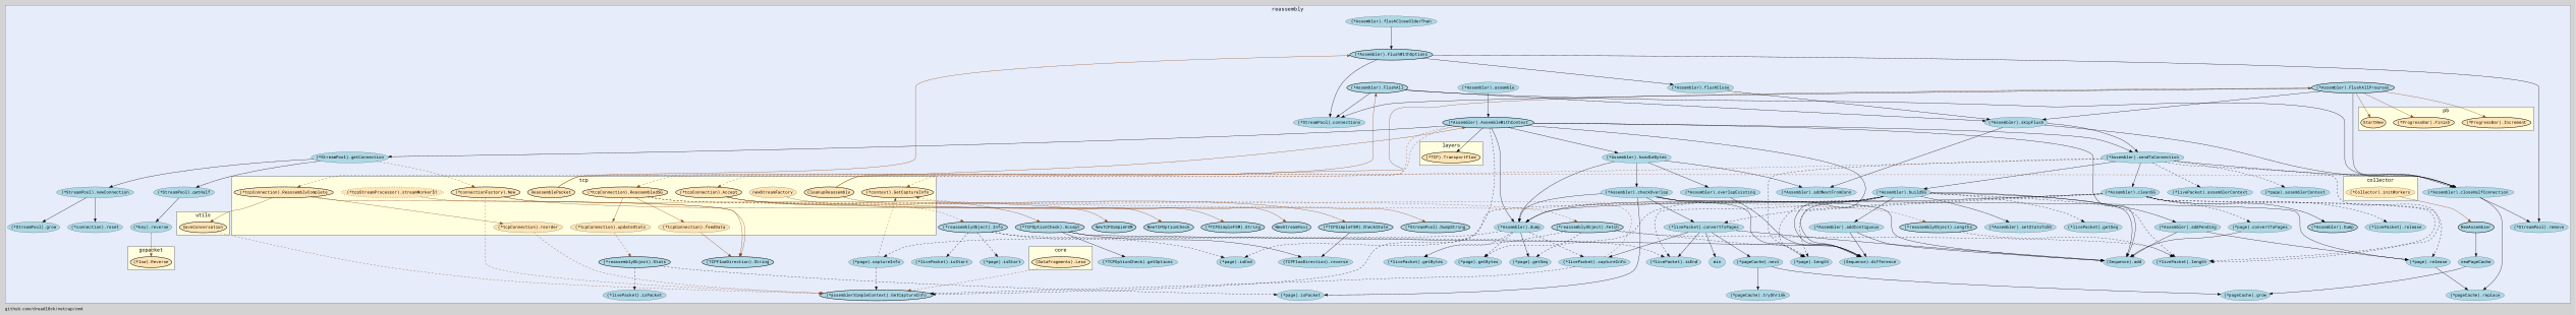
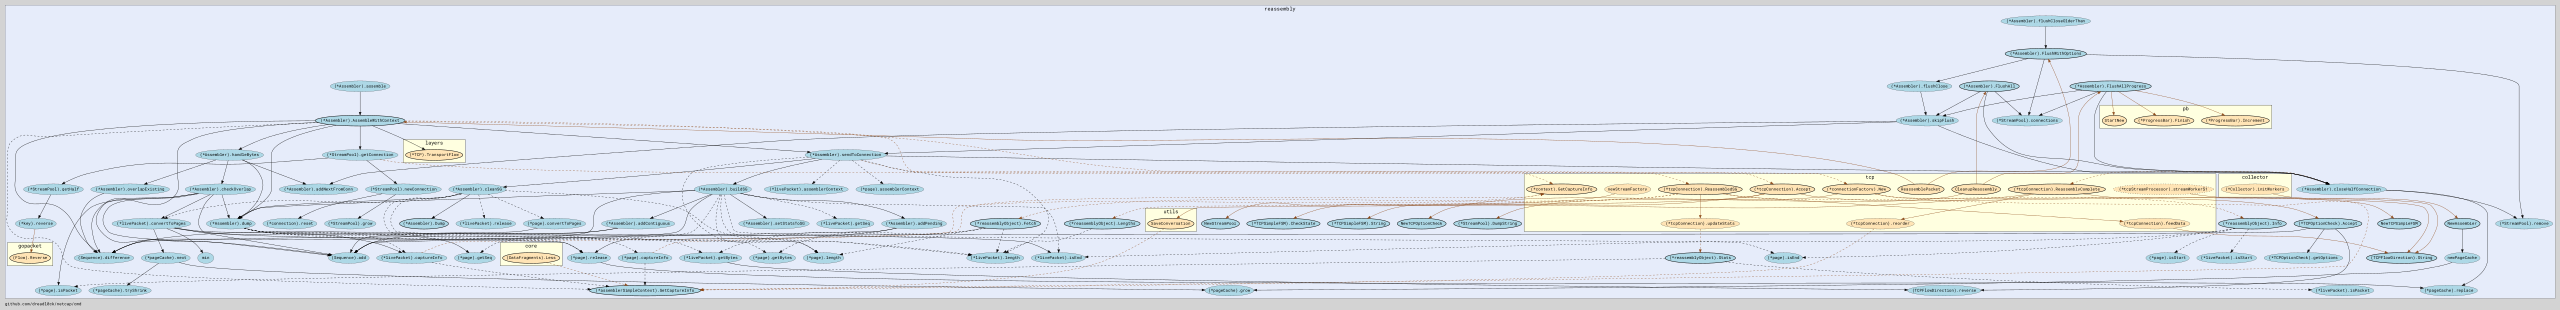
  digraph {
    bgcolor=lightgray
    fontname="Roboto Mono"
    fontsize=14
    label="github.com/dreadl0ck/netcap/cmd"
    labeljust=l
    nodesep=0.35
    penwidth=0.5
    rankdir=TB
    style=solid
    node [fillcolor=lightblue fontname="Roboto Mono" margin="0.05,0.0" penwidth=0.5 shape=ellipse style=filled]
    edge [fontname="Roboto Mono" minlen=2]
    n1 [fillcolor=moccasin label="(Flow).Reverse" penwidth=1.5]
    n2 [fillcolor=moccasin label=StartNew penwidth=1.5]
    n3 [fillcolor=moccasin label="(*ProgressBar).Finish" penwidth=1.5]
    n4 [fillcolor=moccasin label="(*ProgressBar).Increment" penwidth=1.5]
    n5 [fillcolor=moccasin label="(*TCP).TransportFlow" penwidth=1.5]
    n6 [fillcolor=moccasin label="(*Collector).initWorkers"]
    n7 [fillcolor=moccasin label="(DataFragments).Less" penwidth=1.5]
    n8 [fillcolor=moccasin label=CleanupReassembly penwidth=1.5]
    n9 [fillcolor=moccasin label="(*tcpStreamProcessor).streamWorker$1" penwidth=1.0 style="dotted,filled"]
    n10 [fillcolor=moccasin label="(*tcpConnection).reorder"]
    n11 [fillcolor=moccasin label="(*tcpConnection).ReassemblyComplete" penwidth=1.5]
    n12 [fillcolor=moccasin label="(*context).GetCaptureInfo" penwidth=1.5]
    n13 [fillcolor=moccasin label="(*tcpConnection).updateStats"]
    n14 [fillcolor=moccasin label="(*tcpConnection).ReassembledSG" penwidth=1.5]
    n15 [fillcolor=moccasin label="(*tcpConnection).feedData"]
    n16 [fillcolor=moccasin label="(*connectionFactory).New" penwidth=1.5]
    n17 [fillcolor=moccasin label="(*tcpConnection).Accept" penwidth=1.5]
    n18 [fillcolor=moccasin label=ReassemblePacket penwidth=1.5]
    n19 [fillcolor=moccasin label=newStreamFactory]
    n20 [fillcolor=moccasin label=SaveConversation penwidth=1.5]
    n21 [label="(*assemblerSimpleContext).GetCaptureInfo" penwidth=1.5]
    n22 [label="(*StreamPool).DumpString" penwidth=1.5]
    n23 [label="(TCPFlowDirection).String" penwidth=1.5]
    n24 [label="(*Assembler).FlushAllProgress" penwidth=1.5]
    n25 [label="(*StreamPool).connections"]
    n26 [label="(*Assembler).closeHalfConnection"]
    n27 [label="(*pageCache).replace"]
    n28 [label="(*StreamPool).remove"]
    n29 [label="(*Assembler).skipFlush"]
    n30 [label="(*Assembler).addNextFromConn"]
    n31 [label="(*Assembler).buildSG"]
    n32 [label="(Sequence).difference"]
    n33 [label="(Sequence).add"]
    n34 [label="(*Assembler).addPending"]
    n35 [label="(*page).release"]
    n36 [label="(*Assembler).addContiguous"]
    n37 [label="(*Assembler).setStatsToSG"]
    n38 [label="(*Assembler).dump"]
    n39 [label="(*page).getSeq"]
    n40 [label="(*livePacket).captureInfo"]
    n41 [label="(*page).captureInfo"]
    n42 [label="(*livePacket).getBytes"]
    n43 [label="(*page).getBytes"]
    n44 [label="(*livePacket).getSeq"]
    n45 [label="(*livePacket).length"]
    n46 [label="(*page).length"]
    n47 [label="(*livePacket).isEnd"]
    n48 [label="(*page).isEnd"]
    n49 [label="(*Assembler).sendToConnection"]
    n50 [label="(*Assembler).cleanSG"]
    n51 [label="(*Assembler).Dump" penwidth=1.5]
    n52 [label="(*livePacket).release"]
    n53 [label="(*livePacket).convertToPages"]
    n54 [label="(*pageCache).next"]
    n55 [label="(*pageCache).grow"]
    n56 [label="(*pageCache).tryShrink"]
    n57 [label=min]
    n58 [label="(*page).convertToPages"]
    n59 [label="(*reassemblyObject).Stats" penwidth=1.5]
    n60 [label="(*livePacket).isPacket"]
    n61 [label="(*page).isPacket"]
    n62 [label="(*reassemblyObject).Lengths" penwidth=1.5]
    n63 [label="(*reassemblyObject).Info" penwidth=1.5]
    n64 [label="(*livePacket).isStart"]
    n65 [label="(*page).isStart"]
    n66 [label="(*reassemblyObject).Fetch" penwidth=1.5]
    n67 [label="(*livePacket).assemblerContext"]
    n68 [label="(*page).assemblerContext"]
    n69 [label="(*Assembler).FlushAll" penwidth=1.5]
    n70 [label=newPageCache]
    n71 [label=NewAssembler penwidth=1.5]
    n72 [label="(*Assembler).AssembleWithContext" penwidth=1.5]
    n73 [label="(*key).reverse"]
    n74 [label="(*StreamPool).getHalf"]
    n75 [label="(*StreamPool).getConnection"]
    n76 [label="(*StreamPool).newConnection"]
    n77 [label="(*StreamPool).grow"]
    n78 [label="(*connection).reset"]
    n79 [label=NewTCPSimpleFSM penwidth=1.5]
    n80 [label=NewTCPOptionCheck penwidth=1.5]
    n81 [label="(*Assembler).checkOverlap"]
    n82 [label="(*Assembler).handleBytes"]
    n83 [label="(*Assembler).overlapExisting"]
    n84 [label="(*TCPSimpleFSM).CheckState" penwidth=1.5]
    n85 [label="(TCPFlowDirection).reverse"]
    n86 [label="(*TCPSimpleFSM).String" penwidth=1.5]
    n87 [label="(*TCPOptionCheck).Accept" penwidth=1.5]
    n88 [label="(*TCPOptionCheck).getOptions"]
    n89 [label="(*Assembler).FlushWithOptions" penwidth=1.5]
    n90 [label="(*Assembler).flushClose"]
    n91 [label=NewStreamPool penwidth=1.5]
    n92 [label="(*Assembler).assemble"]
    n93 [label="(*Assembler).flushCloseOlderThan"]
    subgraph cluster_1 {
      bgcolor="#e6ecfa"
      fontsize=18
      label=reassembly
      labeljust=c
      labelloc=t
      n21
      n22
      n23
      n24
      n25
      n26
      n27
      n28
      n29
      n30
      n31
      n32
      n33
      n34
      n35
      n36
      n37
      n38
      n39
      n40
      n41
      n42
      n43
      n44
      n45
      n46
      n47
      n48
      n49
      n50
      n51
      n52
      n53
      n54
      n55
      n56
      n57
      n58
      n59
      n60
      n61
      n62
      n63
      n64
      n65
      n66
      n67
      n68
      n69
      n70
      n71
      n72
      n73
      n74
      n75
      n76
      n77
      n78
      n79
      n80
      n81
      n82
      n83
      n84
      n85
      n86
      n87
      n88
      n89
      n90
      n91
      n92
      n93
      subgraph cluster_2 {
        bgcolor="#e6ecfa"
        fillcolor=lightyellow
        fontsize=16
        label=gopacket
        labeljust=c
        labelloc=t
        penwidth=0.8
        rank=sink
        style=filled
        n1
      }
      subgraph cluster_3 {
        bgcolor="#e6ecfa"
        fillcolor=lightyellow
        fontsize=16
        label=pb
        labeljust=c
        labelloc=t
        penwidth=0.8
        rank=sink
        style=filled
        n2
        n3
        n4
      }
      subgraph cluster_4 {
        bgcolor="#e6ecfa"
        fillcolor=lightyellow
        fontsize=16
        label=layers
        labeljust=c
        labelloc=t
        penwidth=0.8
        rank=sink
        style=filled
        n5
      }
      subgraph cluster_5 {
        bgcolor="#e6ecfa"
        fillcolor=lightyellow
        fontsize=16
        label=collector
        labeljust=c
        labelloc=t
        penwidth=0.8
        rank=sink
        style=filled
        n6
      }
      subgraph cluster_6 {
        bgcolor="#e6ecfa"
        fillcolor=lightyellow
        fontsize=16
        label=core
        labeljust=c
        labelloc=t
        penwidth=0.8
        rank=sink
        style=filled
        n7
      }
      subgraph cluster_7 {
        bgcolor="#e6ecfa"
        fillcolor=lightyellow
        fontsize=16
        label=tcp
        labeljust=c
        labelloc=t
        penwidth=0.8
        rank=sink
        style=filled
        n8
        n9
        n10
        n11
        n12
        n13
        n14
        n15
        n16
        n17
        n18
        n19
      }
      subgraph cluster_8 {
        bgcolor="#e6ecfa"
        fillcolor=lightyellow
        fontsize=16
        label=utils
        labeljust=c
        labelloc=t
        penwidth=0.8
        rank=sink
        style=filled
        n20
      }
    }
    n6 -> n71 [color=saddlebrown]
    n7 -> n21 [color=saddlebrown style=dashed]
    n8 -> n22 [color=saddlebrown]
    n8 -> n24 [color=saddlebrown]
    n8 -> n69 [color=saddlebrown]
    n9 -> n23 [color=saddlebrown]
    n10 -> n21 [color=saddlebrown style=dashed]
    n11 -> n10 [color=saddlebrown]
    n11 -> n20 [color=saddlebrown]
    n11 -> n23 [color=saddlebrown]
    n13 -> n59 [color=saddlebrown style=dashed]
    n14 -> n13 [color=saddlebrown]
    n14 -> n15 [color=saddlebrown]
    n14 -> n62 [color=saddlebrown style=dashed]
    n14 -> n63 [color=saddlebrown style=dashed]
    n14 -> n66 [color=saddlebrown style=dashed]
    n15 -> n23 [color=saddlebrown]
    n16 -> n21 [color=saddlebrown style=dashed]
    n16 -> n79 [color=saddlebrown]
    n16 -> n80 [color=saddlebrown]
    n17 -> n84 [color=saddlebrown]
    n17 -> n86 [color=saddlebrown]
    n17 -> n87 [color=saddlebrown]
    n18 -> n72 [color=saddlebrown]
    n18 -> n89 [color=saddlebrown]
    n19 -> n91 [color=saddlebrown]
    n20 -> n21 [color=saddlebrown style=dashed]
    n24 -> n2 [color=saddlebrown]
    n24 -> n3 [color=saddlebrown]
    n24 -> n4 [color=saddlebrown]
    n24 -> n25
    n24 -> n26
    n24 -> n29
    n26 -> n11 [color=saddlebrown style=dashed]
    n26 -> n27
    n26 -> n28
    n29 -> n26
    n29 -> n30
    n29 -> n49
    n31 -> n32
    n31 -> n33
    n31 -> n34
    n31 -> n36
    n31 -> n37
    n31 -> n38
    n31 -> n39 [style=dashed]
    n31 -> n44 [style=dashed]
    n31 -> n45 [style=dashed]
    n31 -> n46 [style=dashed]
    n31 -> n47 [style=dashed]
    n31 -> n48 [style=dashed]
    n34 -> n33
    n34 -> n35
    n35 -> n27
    n36 -> n32
    n36 -> n33
    n38 -> n39
    n38 -> n40 [style=dashed]
    n38 -> n41 [style=dashed]
    n38 -> n42 [style=dashed]
    n38 -> n43 [style=dashed]
    n40 -> n12 [color=saddlebrown style=dashed]
    n40 -> n21 [style=dashed]
    n41 -> n12 [color=saddlebrown style=dashed]
    n41 -> n21 [style=dashed]
    n49 -> n14 [color=saddlebrown style=dashed]
    n49 -> n26
    n49 -> n31
    n49 -> n45 [style=dashed]
    n49 -> n46 [style=dashed]
    n49 -> n50
    n49 -> n67 [style=dashed]
    n49 -> n68 [style=dashed]
    n50 -> n35 [style=dashed]
    n50 -> n38
    n50 -> n45 [style=dashed]
    n50 -> n46 [style=dashed]
    n50 -> n51
    n50 -> n52 [style=dashed]
    n50 -> n53 [style=dashed]
    n50 -> n58 [style=dashed]
    n53 -> n33
    n53 -> n40
    n53 -> n47
    n53 -> n54
    n53 -> n57
    n54 -> n55
    n54 -> n56
    n58 -> n33
    n59 -> n60 [style=dashed]
    n59 -> n61 [style=dashed]
    n62 -> n45 [style=dashed]
    n63 -> n47 [style=dashed]
    n63 -> n48 [style=dashed]
    n63 -> n64 [style=dashed]
    n63 -> n65 [style=dashed]
    n66 -> n42 [style=dashed]
    n66 -> n43 [style=dashed]
    n66 -> n45 [style=dashed]
    n66 -> n46 [style=dashed]
    n69 -> n25
    n69 -> n26
    n69 -> n29
    n70 -> n55
    n71 -> n70
    n72 -> n5 [color=black]
    n72 -> n12 [color=saddlebrown style=dashed]
    n72 -> n17 [color=saddlebrown style=dashed]
    n72 -> n21 [style=dashed]
    n72 -> n32
    n72 -> n33
    n72 -> n38
    n72 -> n49
    n72 -> n75
    n72 -> n82
    n73 -> n1 [color=saddlebrown]
    n74 -> n73
    n75 -> n16 [color=saddlebrown style=dashed]
    n75 -> n74
    n75 -> n76
    n76 -> n77
    n76 -> n78
    n81 -> n32
    n81 -> n33
    n81 -> n35
    n81 -> n38
    n81 -> n53
    n81 -> n61
    n82 -> n30
    n82 -> n38
    n82 -> n81
    n82 -> n83
    n83 -> n32
-   n84 -> n85
+   n42 -> n85
    n87 -> n32
    n87 -> n85
    n87 -> n88
    n89 -> n25
    n89 -> n28
    n89 -> n90
    n90 -> n29
    n92 -> n72
    n93 -> n89
  }
